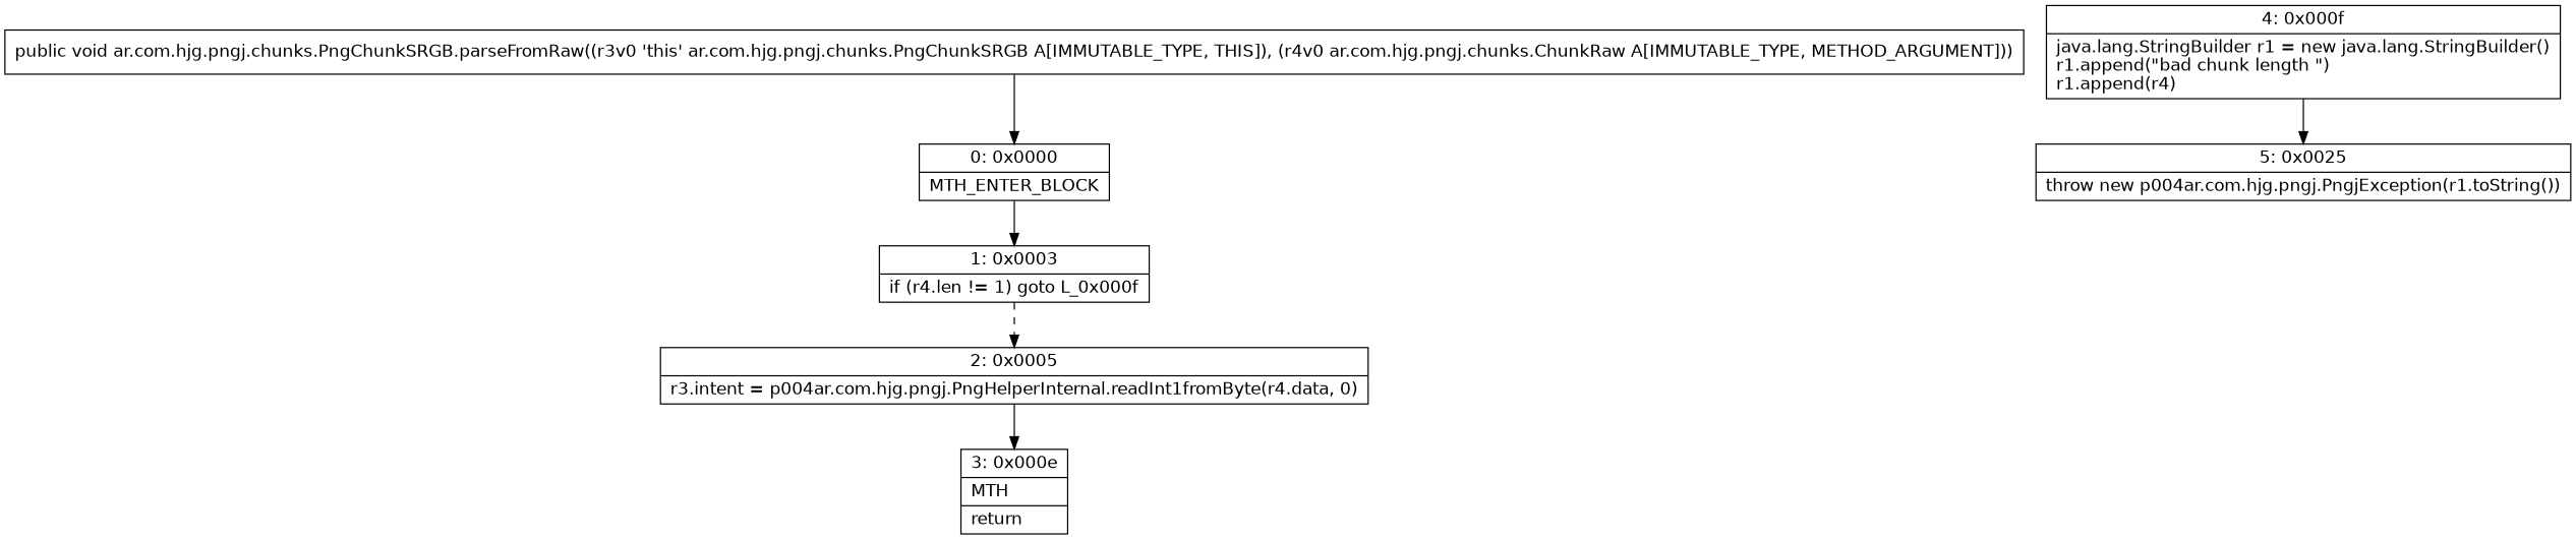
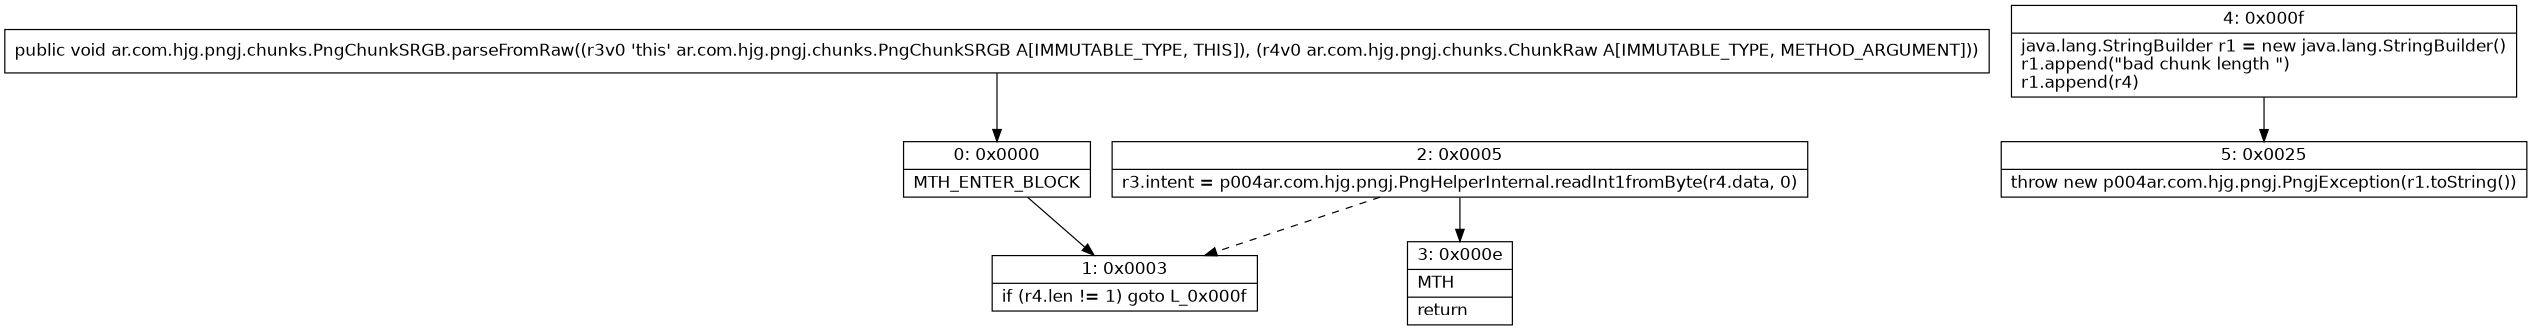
  digraph {
    fontname="DejaVu Sans"
    node [fontname="DejaVu Sans" shape=record]
    edge [fontname="DejaVu Sans"]
    n1 [label="{0\:\ 0x0000|MTH_ENTER_BLOCK\l}"]
    n2 [label="{1\:\ 0x0003|if (r4.len != 1) goto L_0x000f\l}"]
    n3 [label="{2\:\ 0x0005|r3.intent = p004ar.com.hjg.pngj.PngHelperInternal.readInt1fromByte(r4.data, 0)\l}"]
    n4 [label="{3\:\ 0x000e|MTH\l|return\l}"]
    n5 [label="{4\:\ 0x000f|java.lang.StringBuilder r1 = new java.lang.StringBuilder()\lr1.append(\"bad chunk length \")\lr1.append(r4)\l}"]
    n6 [label="{5\:\ 0x0025|throw new p004ar.com.hjg.pngj.PngjException(r1.toString())\l}"]
    n7 [label="{public void ar.com.hjg.pngj.chunks.PngChunkSRGB.parseFromRaw((r3v0 'this' ar.com.hjg.pngj.chunks.PngChunkSRGB A[IMMUTABLE_TYPE, THIS]), (r4v0 ar.com.hjg.pngj.chunks.ChunkRaw A[IMMUTABLE_TYPE, METHOD_ARGUMENT])) }"]
    n1 -> n2
-   n2 -> n3 [style=dashed]
+   n3 -> n2 [style=dashed]
    n3 -> n4
    n5 -> n6
    n7 -> n1
  }
